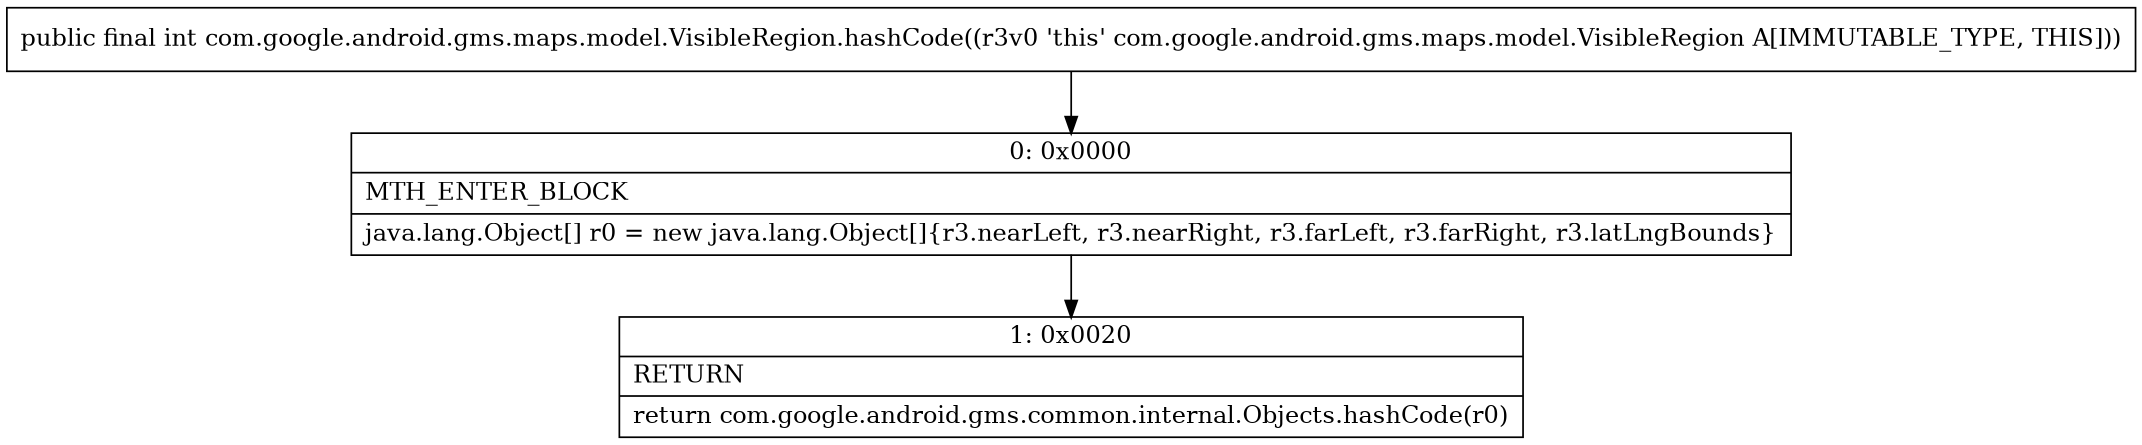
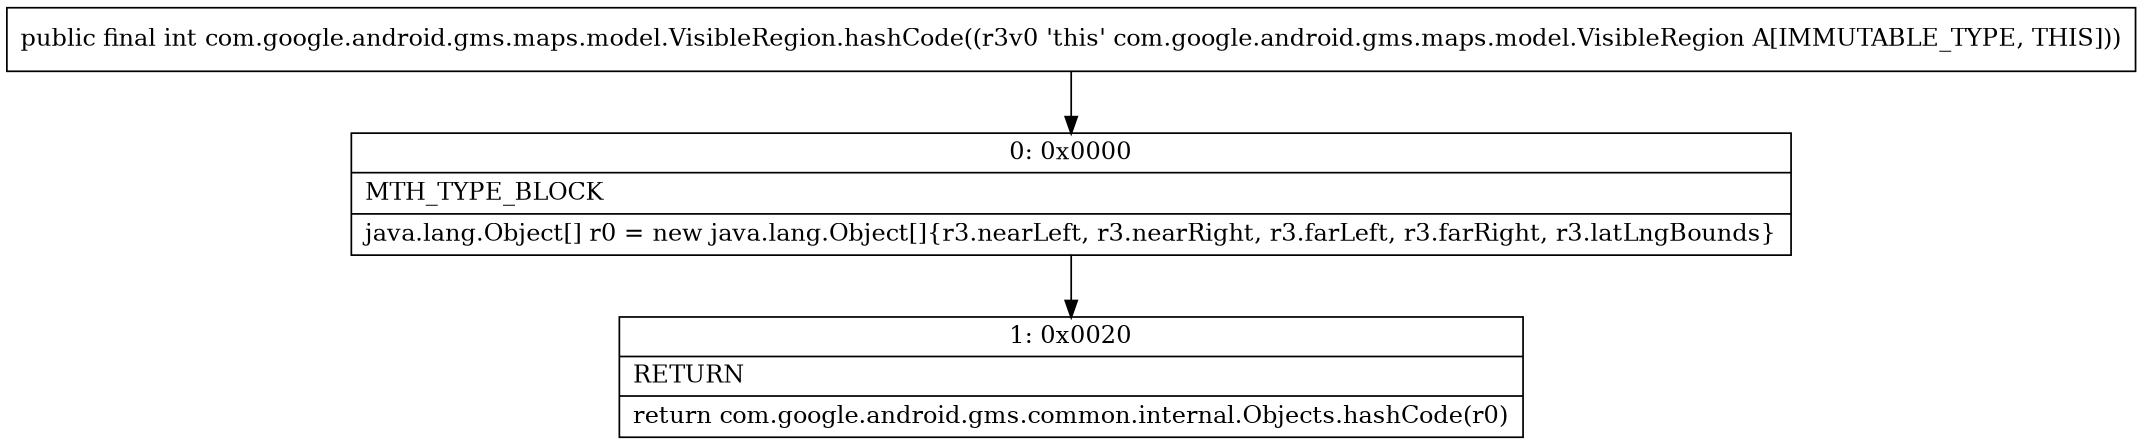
  digraph {
    node [shape=record]
-   n1 [label="{0\:\ 0x0000|MTH_ENTER_BLOCK\l|java.lang.Object[] r0 = new java.lang.Object[]\{r3.nearLeft, r3.nearRight, r3.farLeft, r3.farRight, r3.latLngBounds\}\l}"]
+   n1 [label="{0\:\ 0x0000|MTH_TYPE_BLOCK\l|java.lang.Object[] r0 = new java.lang.Object[]\{r3.nearLeft, r3.nearRight, r3.farLeft, r3.farRight, r3.latLngBounds\}\l}"]
    n2 [label="{1\:\ 0x0020|RETURN\l|return com.google.android.gms.common.internal.Objects.hashCode(r0)\l}"]
    n3 [label="{public final int com.google.android.gms.maps.model.VisibleRegion.hashCode((r3v0 'this' com.google.android.gms.maps.model.VisibleRegion A[IMMUTABLE_TYPE, THIS])) }"]
    n1 -> n2
    n3 -> n1
  }
